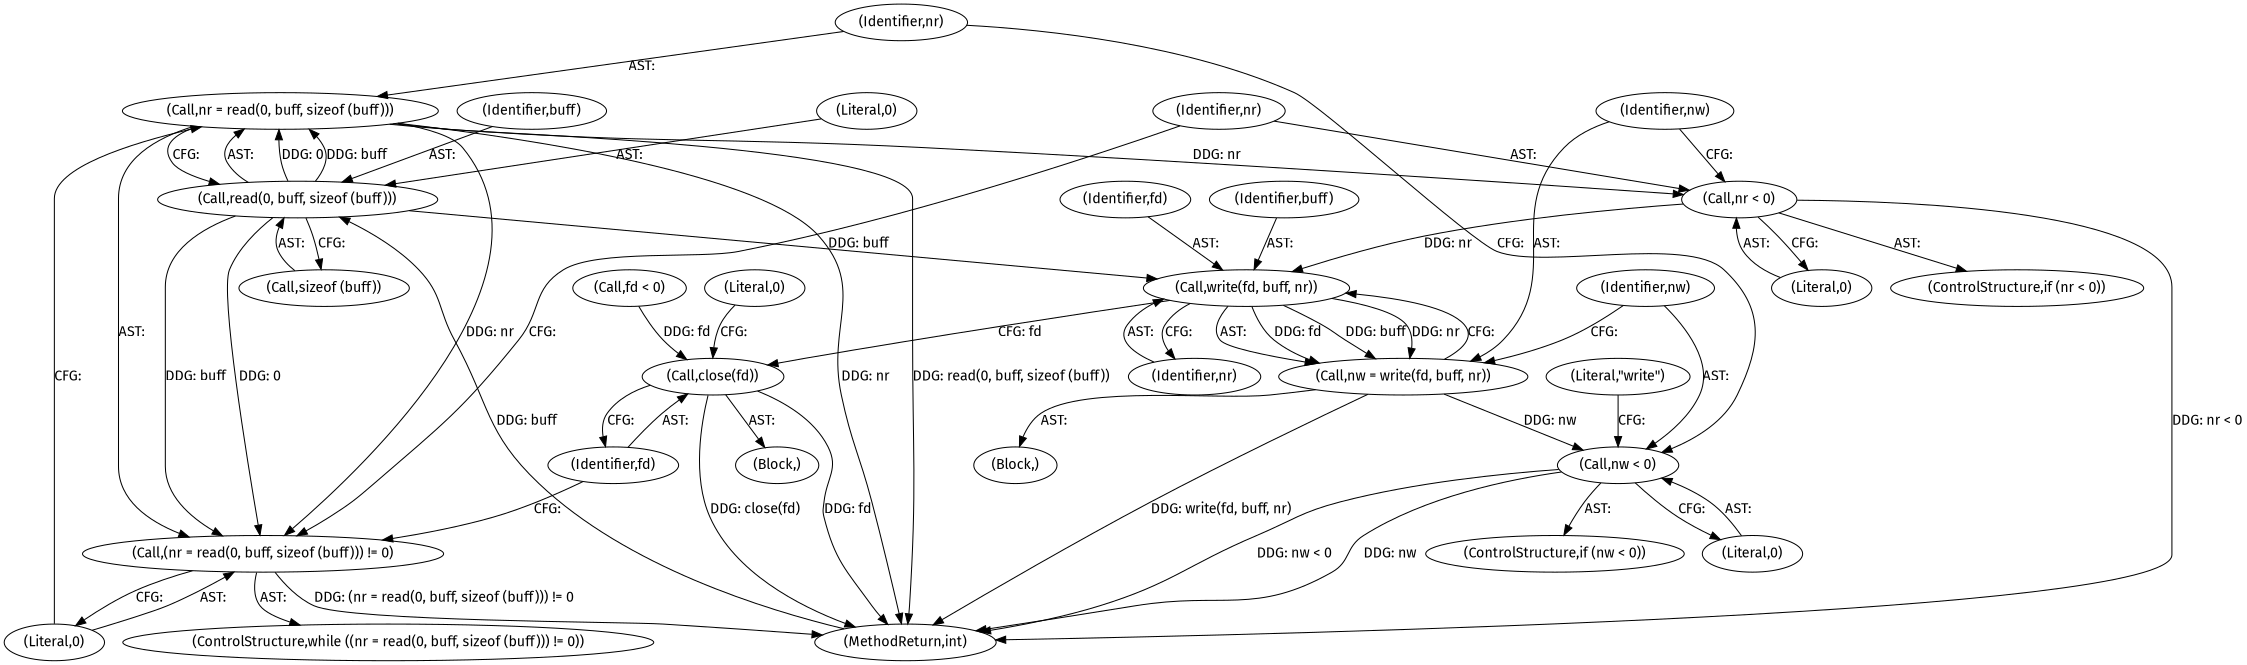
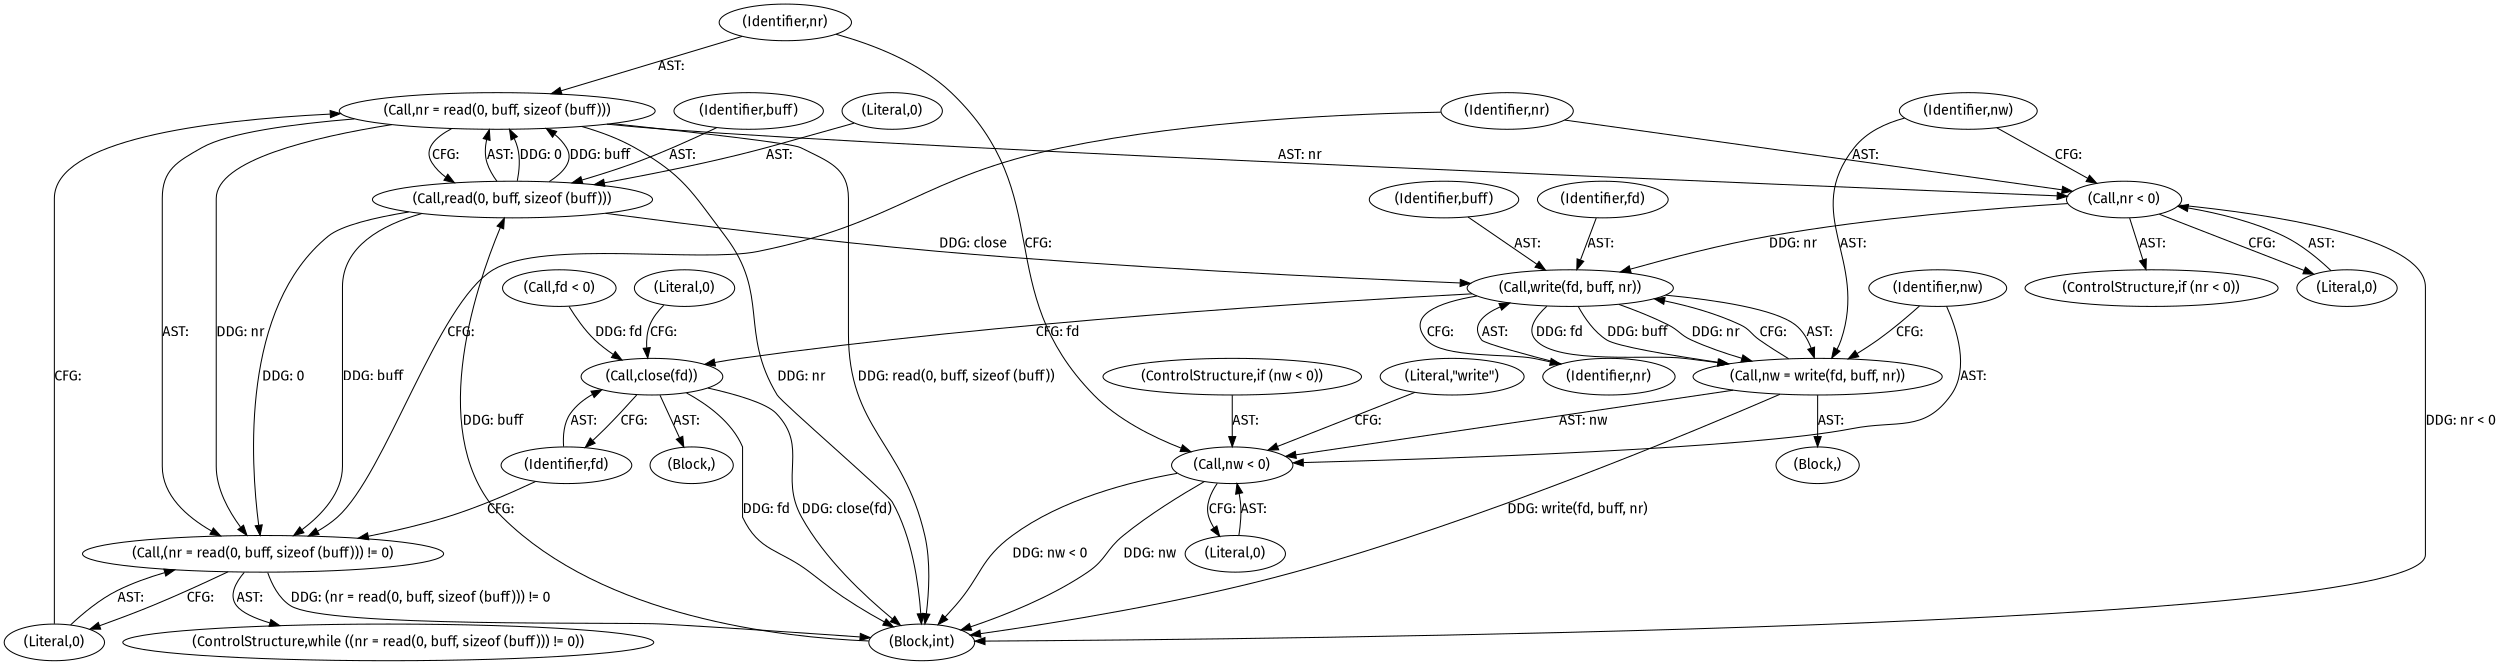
  digraph {
    fontname="Fira Sans"
    node [fontname="Fira Sans"]
    edge [fontname="Fira Sans"]
    n1 [label="(Call,nr = read(0, buff, sizeof (buff)))"]
    n2 [label="(Call,read(0, buff, sizeof (buff)))"]
    n3 [label="(Call,(nr = read(0, buff, sizeof (buff))) != 0)"]
    n4 [label="(Call,nr < 0)"]
-   n5 [label="(MethodReturn,int)"]
+   n5 [label="(Block,int)"]
    n6 [label="(Call,write(fd, buff, nr))"]
-   n7 [label="(Call,sizeof (buff))"]
    n8 [label="(Literal,0)"]
    n9 [label="(ControlStructure,while ((nr = read(0, buff, sizeof (buff))) != 0))"]
    n10 [label="(ControlStructure,if (nr < 0))"]
    n11 [label="(Literal,0)"]
    n12 [label="(Call,nw = write(fd, buff, nr))"]
    n13 [label="(Call,close(fd))"]
    n14 [label="(Identifier,nr)"]
    n15 [label="(Call,nw < 0)"]
    n16 [label="(Block,)"]
    n17 [label="(Identifier,fd)"]
    n18 [label="(Block,)"]
    n19 [label="(Literal,0)"]
    n20 [label="(ControlStructure,if (nw < 0))"]
    n21 [label="(Literal,0)"]
    n22 [label="(Literal,\"write\")"]
    n23 [label="(Identifier,buff)"]
    n24 [label="(Literal,0)"]
    n25 [label="(Identifier,nr)"]
    n26 [label="(Identifier,nw)"]
    n27 [label="(Identifier,buff)"]
    n28 [label="(Identifier,nw)"]
    n29 [label="(Identifier,nr)"]
    n30 [label="(Identifier,fd)"]
    n31 [label="(Call,fd < 0)"]
    n1 -> n2 [label="CFG: "]
    n1 -> n3 [label="AST: "]
    n1 -> n3 [label="DDG: nr"]
-   n1 -> n4 [label="DDG: nr"]
+   n1 -> n4 [label="AST: nr"]
    n1 -> n5 [label="DDG: nr"]
    n1 -> n5 [label="DDG: read(0, buff, sizeof (buff))"]
    n2 -> n1 [label="AST: "]
    n2 -> n1 [label="DDG: 0"]
    n2 -> n1 [label="DDG: buff"]
    n2 -> n3 [label="DDG: 0"]
    n2 -> n3 [label="DDG: buff"]
-   n2 -> n6 [label="DDG: buff"]
-   n2 -> n7 [label="CFG: "]
+   n2 -> n6 [label="DDG: close"]
    n3 -> n5 [label="DDG: (nr = read(0, buff, sizeof (buff))) != 0"]
    n3 -> n8 [label="CFG: "]
    n3 -> n9 [label="AST: "]
    n4 -> n5 [label="DDG: nr < 0"]
    n4 -> n6 [label="DDG: nr"]
    n4 -> n10 [label="AST: "]
    n4 -> n11 [label="CFG: "]
    n5 -> n2 [label="DDG: buff"]
    n6 -> n12 [label="AST: "]
    n6 -> n12 [label="DDG: fd"]
    n6 -> n12 [label="DDG: buff"]
    n6 -> n12 [label="DDG: nr"]
    n6 -> n13 [label="CFG: fd"]
    n6 -> n14 [label="CFG: "]
-   n7 -> n2 [label="AST: "]
    n8 -> n1 [label="CFG: "]
    n8 -> n3 [label="AST: "]
    n11 -> n4 [label="AST: "]
    n12 -> n5 [label="DDG: write(fd, buff, nr)"]
    n12 -> n6 [label="CFG: "]
-   n12 -> n15 [label="DDG: nw"]
+   n12 -> n15 [label="AST: nw"]
    n12 -> n16 [label="AST: "]
    n13 -> n5 [label="DDG: close(fd)"]
    n13 -> n5 [label="DDG: fd"]
    n13 -> n17 [label="CFG: "]
    n13 -> n18 [label="AST: "]
    n14 -> n6 [label="AST: "]
    n15 -> n5 [label="DDG: nw < 0"]
    n15 -> n5 [label="DDG: nw"]
    n15 -> n19 [label="CFG: "]
-   n15 -> n20 [label="AST: "]
+   n20 -> n15 [label="AST: "]
    n17 -> n3 [label="CFG: "]
    n17 -> n13 [label="AST: "]
    n19 -> n15 [label="AST: "]
    n21 -> n13 [label="CFG: "]
    n22 -> n15 [label="CFG: "]
    n23 -> n2 [label="AST: "]
    n24 -> n2 [label="AST: "]
    n25 -> n1 [label="AST: "]
    n25 -> n15 [label="CFG: "]
    n26 -> n4 [label="CFG: "]
    n26 -> n12 [label="AST: "]
    n27 -> n6 [label="AST: "]
    n28 -> n12 [label="CFG: "]
    n28 -> n15 [label="AST: "]
    n29 -> n3 [label="CFG: "]
    n29 -> n4 [label="AST: "]
    n30 -> n6 [label="AST: "]
    n31 -> n13 [label="DDG: fd"]
  }
